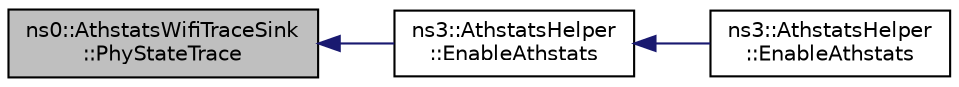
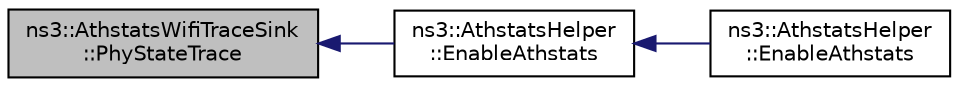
  digraph {
    rankdir=LR
    node [color=black fillcolor=white fontname=Helvetica fontsize=10 shape=record style=filled]
    edge [color=midnightblue dir=back fontname=Helvetica fontsize=10 labelfontname=Helvetica labelfontsize=10 style=solid]
-   n1 [fillcolor=grey75 fontcolor=black height=0.2 label="ns0::AthstatsWifiTraceSink\l::PhyStateTrace" width=0.4]
+   n1 [fillcolor=grey75 fontcolor=black height=0.2 label="ns3::AthstatsWifiTraceSink\l::PhyStateTrace" width=0.4]
    n2 [height=0.2 label="ns3::AthstatsHelper\l::EnableAthstats" width=0.4]
    n3 [height=0.2 label="ns3::AthstatsHelper\l::EnableAthstats" width=0.4]
    n1 -> n2
    n2 -> n3
  }
